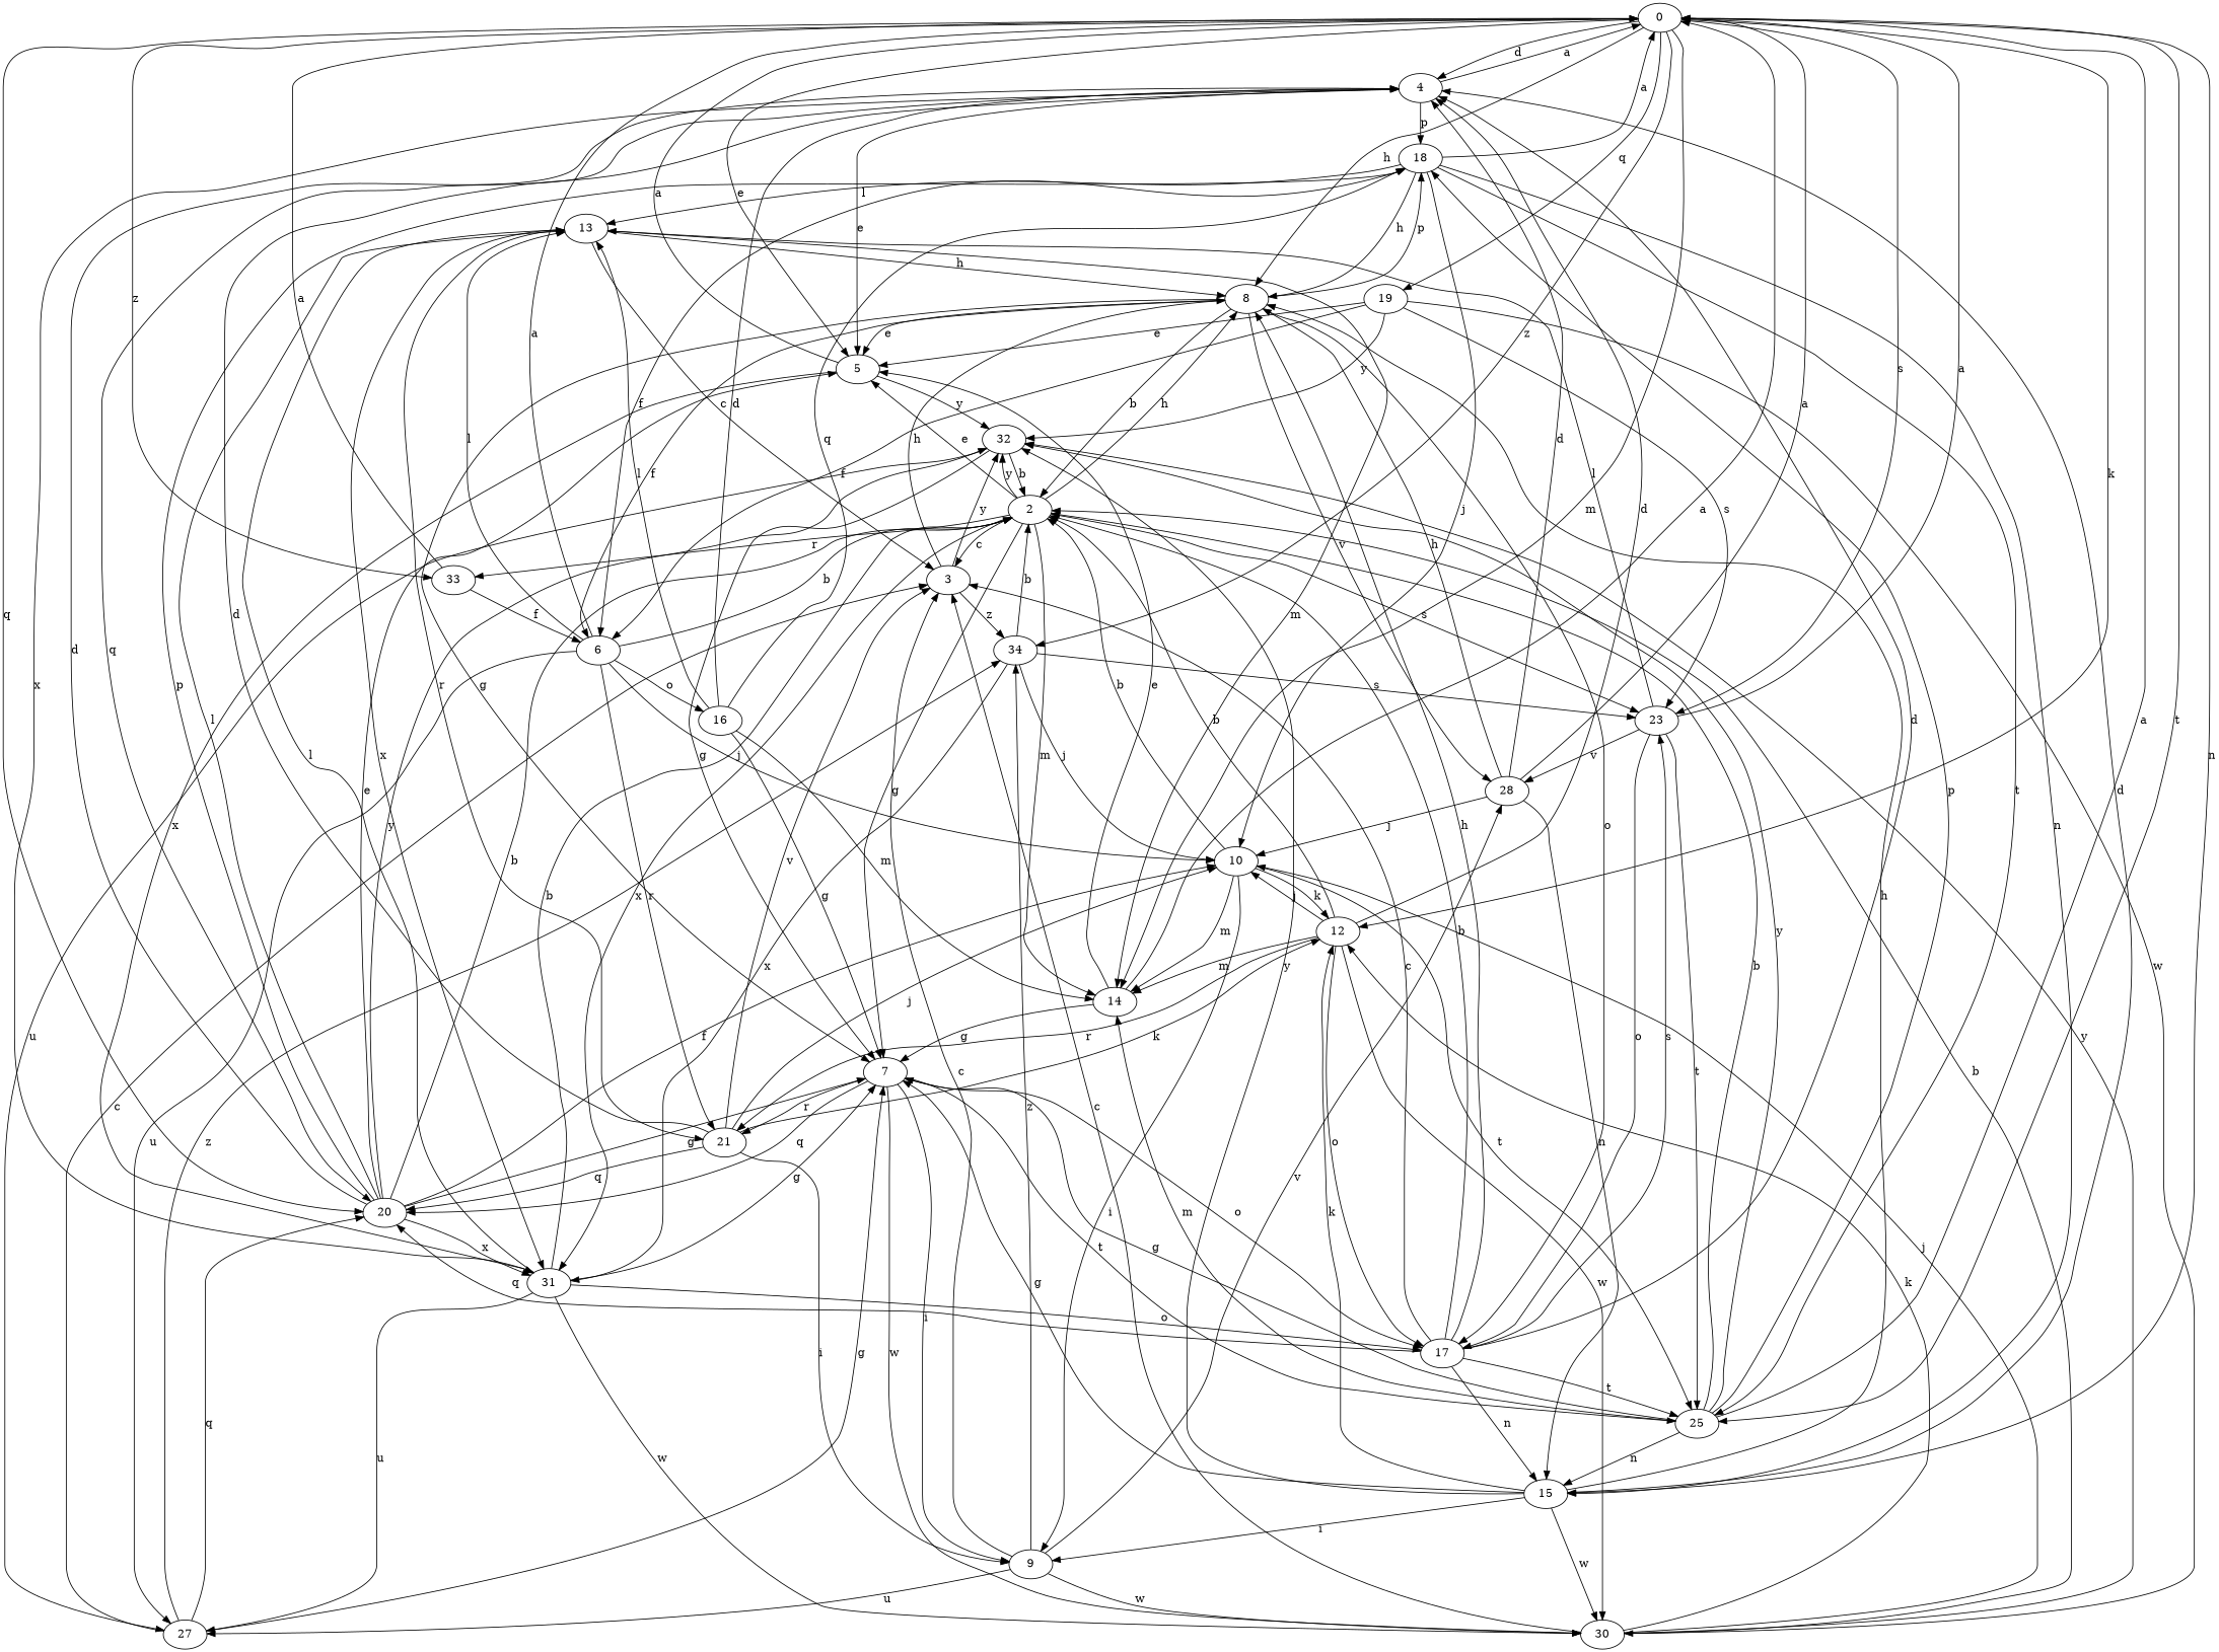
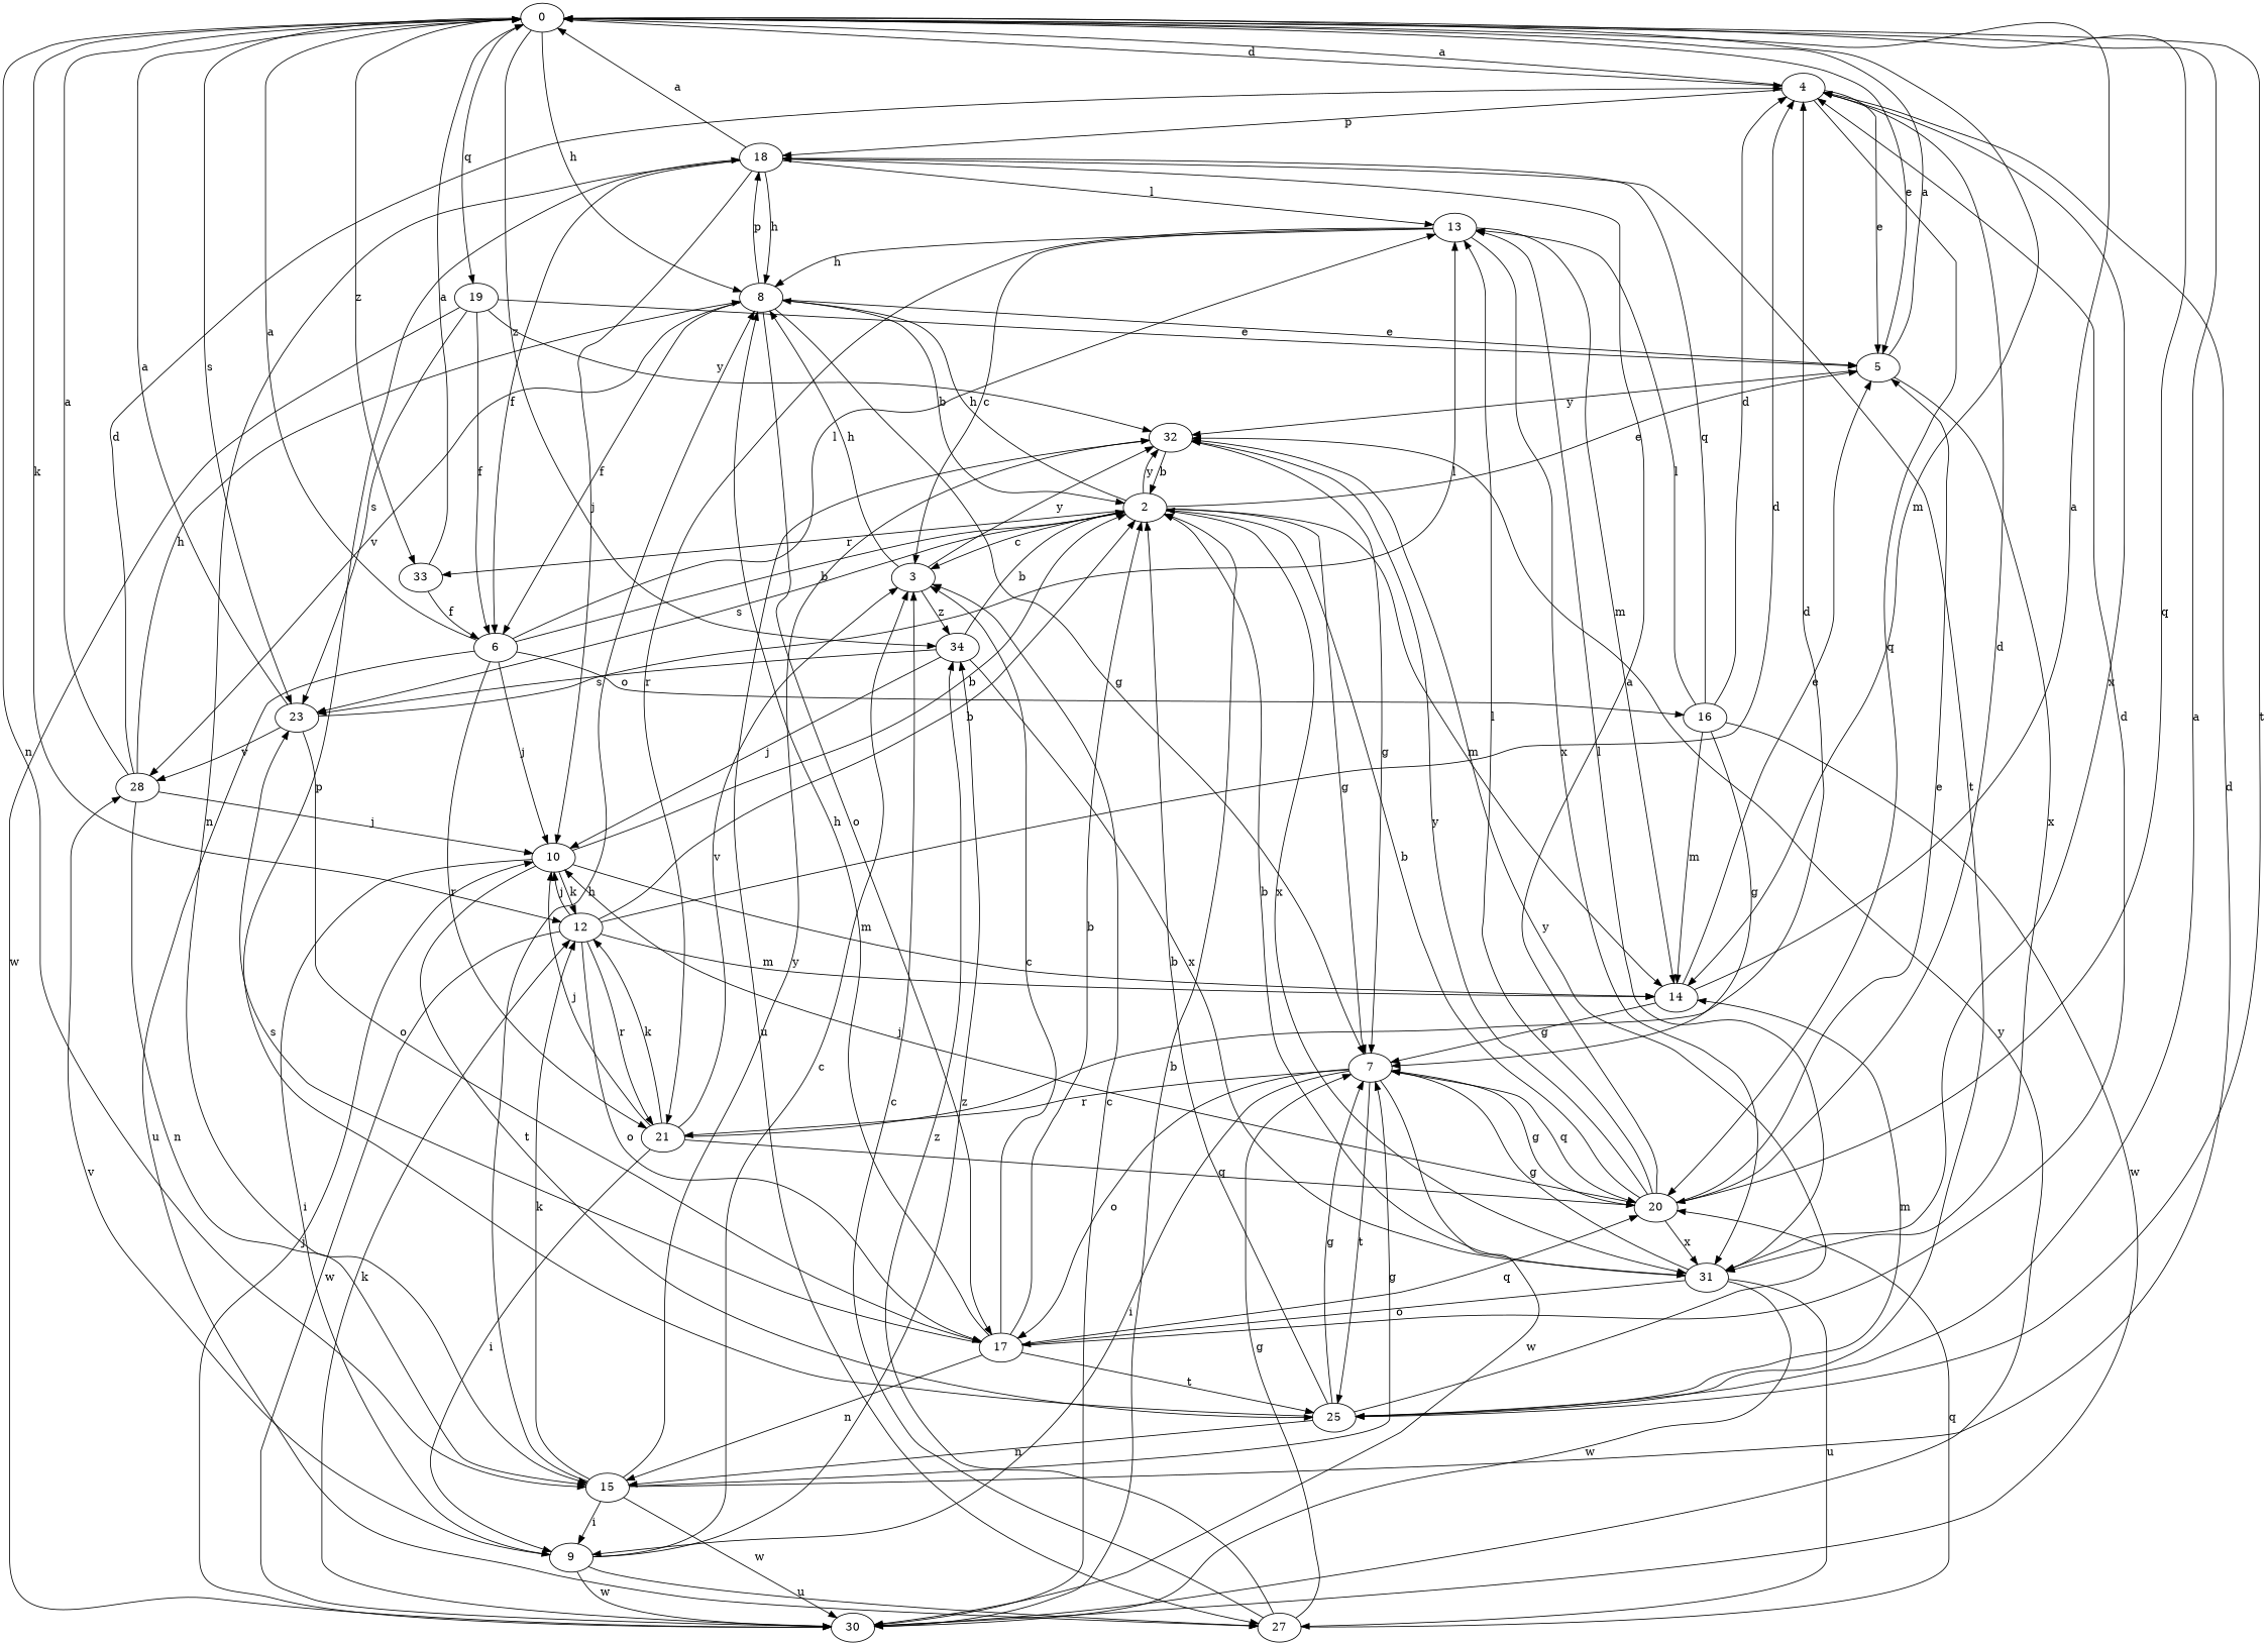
  strict digraph {
    0
    4
    5
    8
    12
    14
    15
    19
    20
    23
    25
    33
    34
    31
    18
    32
    2
    7
    6
    17
    28
    10
    21
    30
    9
    13
    3
    27
    16
    0 -> 4 [label=d]
    0 -> 5 [label=e]
    0 -> 8 [label=h]
    0 -> 12 [label=k]
    0 -> 14 [label=m]
    0 -> 15 [label=n]
    0 -> 19 [label=q]
    0 -> 20 [label=q]
    0 -> 23 [label=s]
    0 -> 25 [label=t]
    0 -> 33 [label=z]
    0 -> 34 [label=z]
    4 -> 0 [label=a]
    4 -> 5 [label=e]
    4 -> 20 [label=q]
    4 -> 31 [label=x]
    4 -> 18 [label=p]
    5 -> 0 [label=a]
    5 -> 31 [label=x]
    5 -> 32 [label=y]
    8 -> 5 [label=e]
    8 -> 18 [label=p]
    8 -> 2 [label=b]
    8 -> 7 [label=g]
    8 -> 6 [label=f]
    8 -> 17 [label=o]
    8 -> 28 [label=v]
    12 -> 4 [label=d]
    12 -> 14 [label=m]
    12 -> 2 [label=b]
    12 -> 17 [label=o]
    12 -> 10 [label=j]
    12 -> 21 [label=r]
    12 -> 30 [label=w]
    14 -> 0 [label=a]
    14 -> 5 [label=e]
    14 -> 7 [label=g]
    15 -> 4 [label=d]
    15 -> 8 [label=h]
    15 -> 12 [label=k]
    15 -> 32 [label=y]
    15 -> 7 [label=g]
    15 -> 30 [label=w]
    15 -> 9 [label=i]
    19 -> 5 [label=e]
    19 -> 23 [label=s]
    19 -> 32 [label=y]
    19 -> 6 [label=f]
    19 -> 30 [label=w]
    20 -> 4 [label=d]
    20 -> 5 [label=e]
    20 -> 31 [label=x]
-   20 -> 18 [label=p]
+   20 -> 18 [label=a]
    20 -> 32 [label=y]
    20 -> 2 [label=b]
    20 -> 7 [label=g]
-   20 -> 10 [label=f]
+   20 -> 10 [label=j]
    20 -> 13 [label=l]
    23 -> 0 [label=a]
-   23 -> 25 [label=t]
    23 -> 17 [label=o]
    23 -> 28 [label=v]
    23 -> 13 [label=l]
    25 -> 0 [label=a]
    25 -> 14 [label=m]
    25 -> 15 [label=n]
    25 -> 18 [label=p]
    25 -> 32 [label=y]
    25 -> 2 [label=b]
    25 -> 7 [label=g]
    33 -> 0 [label=a]
    33 -> 6 [label=f]
    34 -> 23 [label=s]
    34 -> 31 [label=x]
    34 -> 2 [label=b]
    34 -> 10 [label=j]
    31 -> 2 [label=b]
    31 -> 7 [label=g]
    31 -> 17 [label=o]
    31 -> 30 [label=w]
    31 -> 13 [label=l]
    31 -> 27 [label=u]
    18 -> 0 [label=a]
    18 -> 8 [label=h]
    18 -> 15 [label=n]
    18 -> 25 [label=t]
    18 -> 6 [label=f]
    18 -> 10 [label=j]
    18 -> 13 [label=l]
    32 -> 2 [label=b]
    32 -> 7 [label=g]
    32 -> 27 [label=u]
    2 -> 5 [label=e]
    2 -> 8 [label=h]
    2 -> 14 [label=m]
    2 -> 23 [label=s]
    2 -> 33 [label=r]
    2 -> 31 [label=x]
    2 -> 32 [label=y]
    2 -> 7 [label=g]
    2 -> 3 [label=c]
    7 -> 20 [label=q]
    7 -> 25 [label=t]
    7 -> 17 [label=o]
    7 -> 21 [label=r]
    7 -> 30 [label=w]
    7 -> 9 [label=i]
    6 -> 0 [label=a]
    6 -> 2 [label=b]
    6 -> 10 [label=j]
    6 -> 21 [label=r]
    6 -> 13 [label=l]
    6 -> 27 [label=u]
    6 -> 16 [label=o]
    17 -> 4 [label=d]
    17 -> 8 [label=h]
    17 -> 15 [label=n]
    17 -> 20 [label=q]
    17 -> 23 [label=s]
    17 -> 25 [label=t]
    17 -> 2 [label=b]
    17 -> 3 [label=c]
    28 -> 0 [label=a]
    28 -> 4 [label=d]
    28 -> 8 [label=h]
    28 -> 15 [label=n]
    28 -> 10 [label=j]
    10 -> 12 [label=k]
    10 -> 14 [label=m]
    10 -> 25 [label=t]
    10 -> 2 [label=b]
    10 -> 9 [label=i]
    21 -> 4 [label=d]
    21 -> 12 [label=k]
    21 -> 20 [label=q]
    21 -> 10 [label=j]
    21 -> 9 [label=i]
    21 -> 3 [label=v]
    30 -> 12 [label=k]
    30 -> 32 [label=y]
    30 -> 2 [label=b]
    30 -> 10 [label=j]
    30 -> 3 [label=c]
    9 -> 34 [label=z]
    9 -> 28 [label=v]
    9 -> 30 [label=w]
    9 -> 3 [label=c]
    9 -> 27 [label=u]
    13 -> 8 [label=h]
    13 -> 14 [label=m]
    13 -> 31 [label=x]
    13 -> 21 [label=r]
    13 -> 3 [label=c]
    3 -> 8 [label=h]
    3 -> 34 [label=z]
    3 -> 32 [label=y]
    27 -> 20 [label=q]
    27 -> 34 [label=z]
    27 -> 7 [label=g]
    27 -> 3 [label=c]
    16 -> 4 [label=d]
    16 -> 14 [label=m]
    16 -> 18 [label=q]
    16 -> 7 [label=g]
+   16 -> 30 [label=w]
    16 -> 13 [label=l]
  }
